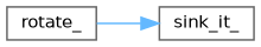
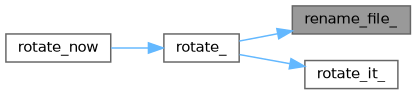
  digraph {
    rankdir=RL
    node [color=grey40 fillcolor=white fontname=Helvetica fontsize=10 shape=box style=filled]
    edge [color=steelblue1 dir=back fontname=Helvetica fontsize=10 labelfontname=Helvetica labelfontsize=10 style=solid]
+   n1 [color=gray40 fillcolor=grey60 fontcolor=black height=0.2 label=rename_file_ width=0.4]
    n2 [height=0.2 label=rotate_ width=0.4]
-   n4 [height=0.2 label=sink_it_ width=0.4]
+   n3 [height=0.2 label=rotate_now width=0.4]
+   n4 [height=0.2 label=rotate_it_ width=0.4]
+   n1 -> n2
+   n2 -> n3
    n4 -> n2
  }
